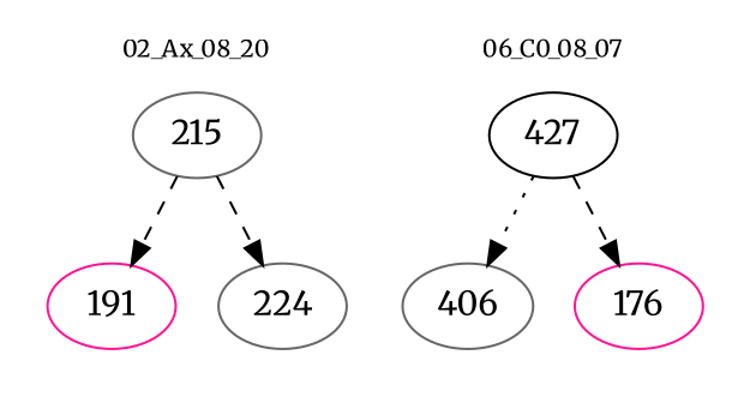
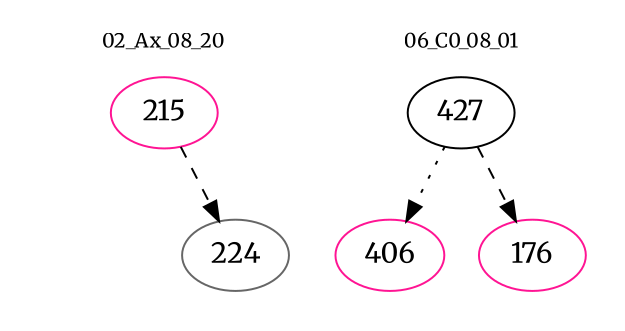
  digraph {
    fontname=Merriweather
    node [color=deeppink fontname=Merriweather]
    edge [color=black fontname=Merriweather style=dashed]
-   n1 [color=gray40 label=215]
-   n2 [label=191]
+   n1 [label=215]
    n3 [color=gray40 label=224]
    n4 [color=black label=427]
-   n5 [color=gray40 label=406]
+   n5 [label=406]
    n6 [label=176]
    subgraph cluster_1 {
      color=white
      fontsize=10
      label="02_Ax_08_20"
      n1
-     n2
      n3
    }
    subgraph cluster_2 {
      color=white
      fontsize=10
-     label="06_C0_08_07"
+     label="06_C0_08_01"
      n4
      n5
      n6
    }
-   n1 -> n2
    n1 -> n3
    n4 -> n5 [style=dotted]
    n4 -> n6
  }
